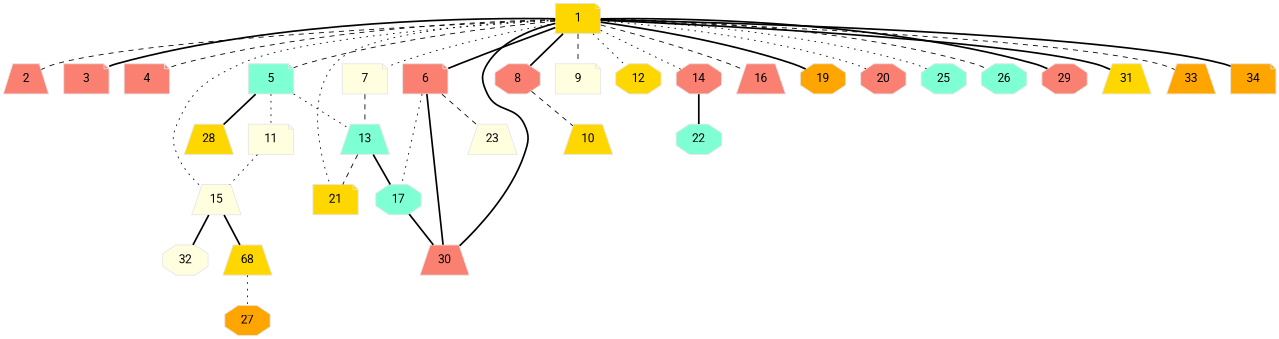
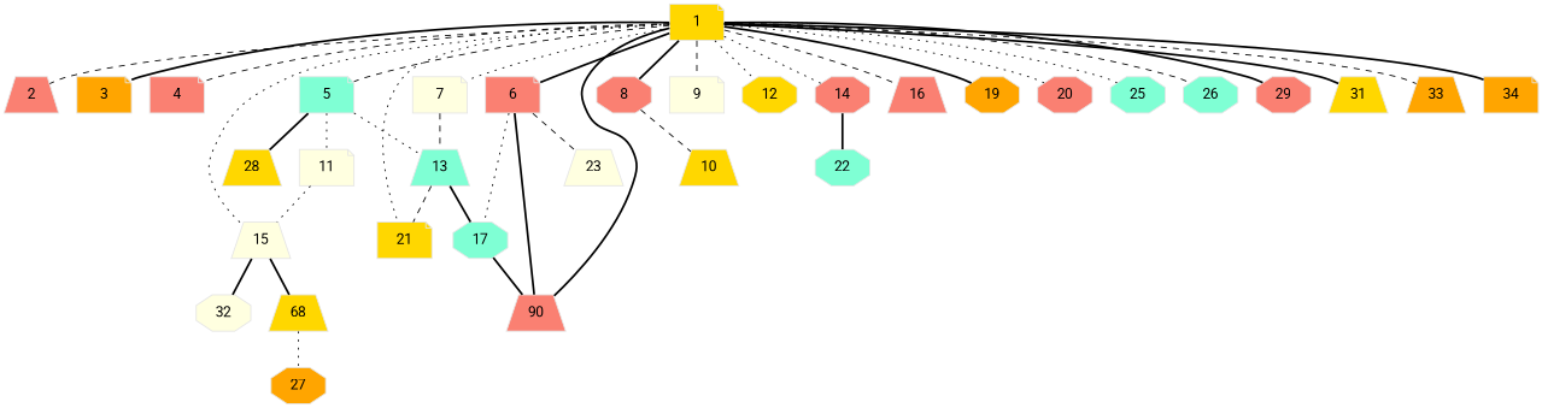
  graph {
    fontname=Roboto
    node [color=gray90 fillcolor=salmon fontname=Roboto shape=octagon style=filled]
    edge [fontname=Roboto style=bold weight=1.0]
    1 [fillcolor=gold shape=note]
    2 [shape=trapezium]
-   3 [shape=note]
+   3 [fillcolor=orange shape=note]
    4 [shape=note]
    5 [fillcolor=aquamarine shape=note]
    6 [shape=note]
    7 [fillcolor=lightyellow shape=note]
    8
    9 [fillcolor=lightyellow shape=note]
    12 [fillcolor=gold]
    14
    15 [fillcolor=lightyellow shape=trapezium]
    16 [shape=trapezium]
    19 [fillcolor=orange]
    20
    21 [fillcolor=gold shape=note]
    25 [fillcolor=aquamarine]
    26 [fillcolor=aquamarine]
    29
-   30 [shape=trapezium]
+   30 [shape=trapezium label=90]
    31 [fillcolor=gold shape=trapezium]
    33 [fillcolor=orange shape=trapezium]
    34 [fillcolor=orange shape=note]
    11 [fillcolor=lightyellow shape=note]
    13 [fillcolor=aquamarine shape=trapezium]
    28 [fillcolor=gold shape=trapezium]
    17 [fillcolor=aquamarine]
    23 [fillcolor=lightyellow shape=trapezium]
    10 [fillcolor=gold shape=trapezium]
    22 [fillcolor=aquamarine]
    n31 [fillcolor=gold label=68 shape=trapezium]
    32 [fillcolor=lightyellow]
    27 [fillcolor=orange]
    1 -- 2 [style=dashed]
    1 -- 3
    1 -- 4 [style=dashed]
    1 -- 5 [style=dashed]
    1 -- 6 [weight=2.0]
    1 -- 7 [style=dotted]
    1 -- 8
    1 -- 9 [style=dashed]
    1 -- 12 [style=dotted]
    1 -- 14 [style=dotted]
    1 -- 15 [style=dotted]
    1 -- 16 [style=dashed]
    1 -- 19
    1 -- 20 [style=dotted]
    1 -- 21 [style=dotted]
    1 -- 25 [style=dotted]
    1 -- 26 [style=dashed]
    1 -- 29
    1 -- 30
    1 -- 31
    1 -- 33 [style=dashed]
    1 -- 34
    5 -- 11 [style=dotted weight=7.0]
    5 -- 13 [style=dotted]
    5 -- 28
    6 -- 30
    6 -- 17 [style=dotted]
    6 -- 23 [style=dashed]
    7 -- 13 [style=dashed]
    8 -- 10 [style=dashed]
    14 -- 22 [weight=3.0]
    15 -- n31
    15 -- 32
    11 -- 15 [style=dotted]
    13 -- 21 [style=dashed]
    13 -- 17
    17 -- 30
    n31 -- 27 [style=dotted]
  }
